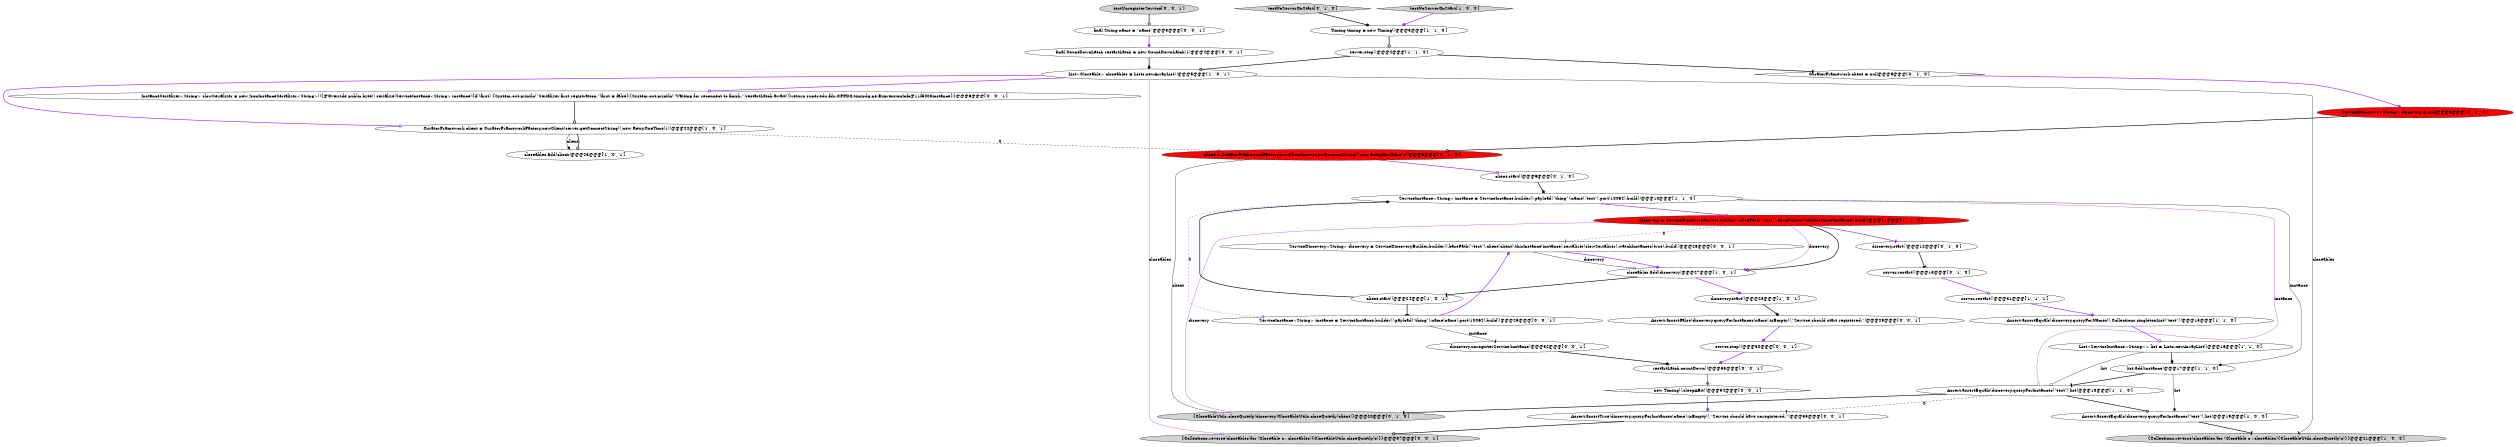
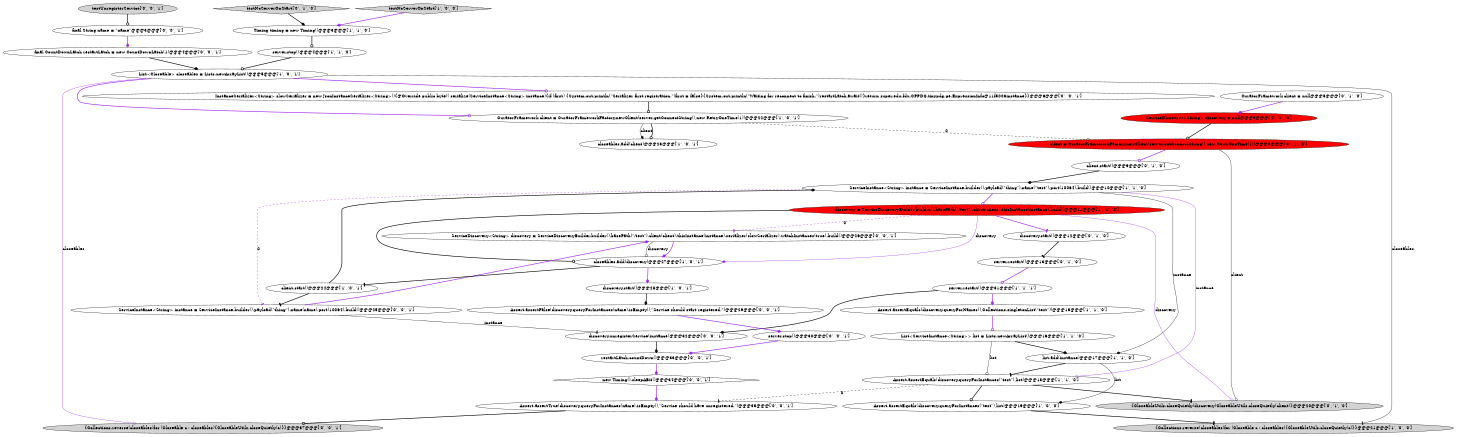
  digraph {
    node [fillcolor=white shape=ellipse style=filled]
    edge [arrowhead=diamond color=black style=bold]
    n1 [label="discovery.unregisterService(instance)@@@32@@@['0', '0', '1']"]
    n2 [label="restartLatch.countDown()@@@33@@@['0', '0', '1']"]
    n3 [label="new Timing().sleepABit()@@@34@@@['0', '0', '1']" shape=diamond]
    n4 [label="ServiceInstance<String> instance = ServiceInstance.builder().payload(\"thing\").name(\"test\").port(10064).build()@@@10@@@['1', '1', '0']"]
    n5 [label="Assert.assertEquals(discovery.queryForInstances(\"test\"),list)@@@18@@@['1', '1', '0']"]
    n6 [label="list.add(instance)@@@17@@@['1', '1', '0']"]
    n7 [fillcolor=red label="discovery = ServiceDiscoveryBuilder.builder().basePath(\"/test\").client(client).thisInstance(instance).build()@@@11@@@['1', '1', '0']"]
    n8 [label="ServiceInstance<String> instance = ServiceInstance.builder().payload(\"thing\").name(name).port(10064).build()@@@25@@@['0', '0', '1']"]
    n9 [label="Assert.assertTrue(discovery.queryForInstances(name).isEmpty(),\"Service should have unregistered.\")@@@35@@@['0', '0', '1']"]
    n10 [fillcolor=lightgray label="{CloseableUtils.closeQuietly(discovery)CloseableUtils.closeQuietly(client)}@@@20@@@['0', '1', '0']"]
    n11 [label="Assert.assertEquals(discovery.queryForInstances(\"test\"),list)@@@19@@@['1', '0', '0']"]
    n12 [label="ServiceDiscovery<String> discovery = ServiceDiscoveryBuilder.builder().basePath(\"/test\").client(client).thisInstance(instance).serializer(slowSerializer).watchInstances(true).build()@@@26@@@['0', '0', '1']"]
    n13 [label="closeables.add(discovery)@@@27@@@['1', '0', '1']"]
    n14 [label="discovery.start()@@@12@@@['0', '1', '0']"]
    n15 [label="client.start()@@@24@@@['1', '0', '1']"]
    n16 [label="discovery.start()@@@28@@@['1', '0', '1']"]
    n17 [fillcolor=lightgray label="{Collections.reverse(closeables)for (Closeable c : closeables){CloseableUtils.closeQuietly(c)}}@@@37@@@['0', '0', '1']"]
    n18 [label="server.stop()@@@30@@@['0', '0', '1']"]
    n19 [label="server.restart()@@@31@@@['1', '1', '1']"]
    n20 [label="Assert.assertEquals(discovery.queryForNames(),Collections.singletonList(\"test\"))@@@15@@@['1', '1', '0']"]
    n21 [fillcolor=lightgray label="testUnregisterService['0', '0', '1']"]
    n22 [label="final String name = \"name\"@@@3@@@['0', '0', '1']"]
    n23 [label="final CountDownLatch restartLatch = new CountDownLatch(1)@@@4@@@['0', '0', '1']"]
    n24 [label="server.restart()@@@13@@@['0', '1', '0']"]
    n25 [label="CuratorFramework client = CuratorFrameworkFactory.newClient(server.getConnectString(),new RetryOneTime(1))@@@22@@@['1', '0', '1']"]
    n26 [fillcolor=red label="client = CuratorFrameworkFactory.newClient(server.getConnectString(),new RetryOneTime(1))@@@8@@@['0', '1', '0']"]
    n27 [label="closeables.add(client)@@@23@@@['1', '0', '1']"]
    n28 [label="client.start()@@@9@@@['0', '1', '0']"]
-   n29 [label="CuratorFramework client = null@@@5@@@['0', '1', '0']" shape=diamond]
+   n29 [label="CuratorFramework client = null@@@5@@@['0', '1', '0']"]
    n30 [fillcolor=red label="ServiceDiscovery<String> discovery = null@@@6@@@['0', '1', '0']"]
    n31 [label="Assert.assertFalse(discovery.queryForInstances(name).isEmpty(),\"Service should start registered.\")@@@29@@@['0', '0', '1']"]
    n32 [fillcolor=lightgray label="{Collections.reverse(closeables)for (Closeable c : closeables){CloseableUtils.closeQuietly(c)}}@@@21@@@['1', '0', '0']"]
    n33 [fillcolor=lightgray label="testNoServerOnStart['1', '0', '0']" shape=diamond]
    n34 [label="Timing timing = new Timing()@@@3@@@['1', '1', '0']"]
    n35 [label="server.stop()@@@4@@@['1', '1', '0']"]
    n36 [label="List<Closeable> closeables = Lists.newArrayList()@@@5@@@['1', '0', '1']"]
    n37 [label="InstanceSerializer<String> slowSerializer = new JsonInstanceSerializer<String>(){@Override public byte(( serialize(ServiceInstance<String> instance){if (first) {System.out.println(\"Serializer first registration.\")first = false}{System.out.println(\"Waiting for reconnect to finish.\")restartLatch.await()}return super.edu.fdu.CPPDG.tinypdg.pe.ExpressionInfo@11f5003instance}}@@@6@@@['0', '0', '1']"]
    n38 [label="List<ServiceInstance<String>> list = Lists.newArrayList()@@@16@@@['1', '1', '0']"]
    n39 [fillcolor=lightgray label="testNoServerOnStart['0', '1', '0']" shape=diamond]
    n1 -> n2
    n2 -> n3 [color=purple]
    n3 -> n9 [color=purple]
    n4 -> n5 [arrowhead=odot color=purple label=instance style=solid]
    n4 -> n6 [label=instance style=solid]
    n4 -> n7 [arrowhead=odot color=purple]
    n4 -> n8 [arrowhead=tee color=purple label=0 style=dashed]
    n5 -> n9 [arrowhead=tee label=0 style=dashed]
    n5 -> n10 [arrowhead=tee]
    n5 -> n11 [arrowhead=odot]
    n6 -> n5 [arrowhead=tee]
    n6 -> n11 [label=list style=solid]
    n7 -> n10 [arrowhead=odot color=purple label=discovery style=solid]
    n7 -> n12 [arrowhead=tee color=purple label=0 style=dashed]
    n7 -> n13 [arrowhead=odot]
    n7 -> n13 [color=purple label=discovery style=solid]
    n7 -> n14 [arrowhead=tee color=purple]
    n8 -> n1 [arrowhead=tee label=instance style=solid]
    n8 -> n12 [color=purple]
    n9 -> n17 [arrowhead=odot]
    n11 -> n32 [arrowhead=tee]
    n12 -> n13 [color=purple]
    n12 -> n13 [arrowhead=odot label=discovery style=solid]
    n13 -> n15 [arrowhead=tee]
    n13 -> n16 [color=purple]
    n14 -> n24 [arrowhead=tee]
    n15 -> n4
    n15 -> n8 [arrowhead=tee]
    n16 -> n31
    n18 -> n2 [color=purple]
+   n19 -> n1
    n19 -> n20 [color=purple]
    n20 -> n38 [arrowhead=odot color=purple]
    n21 -> n22 [arrowhead=odot]
    n22 -> n23 [color=purple]
    n23 -> n36
    n24 -> n19 [arrowhead=odot color=purple]
    n25 -> n26 [arrowhead=odot label=0 style=dashed]
    n25 -> n27 [label=client style=solid]
    n25 -> n27 [arrowhead=odot]
    n26 -> n10 [arrowhead=odot label=client style=solid]
    n26 -> n28 [arrowhead=odot color=purple]
    n28 -> n4
    n29 -> n30 [color=purple]
    n30 -> n26 [arrowhead=odot]
    n31 -> n18 [color=purple]
    n33 -> n34 [color=purple]
    n34 -> n35 [arrowhead=odot]
-   n35 -> n29 [arrowhead=tee]
    n35 -> n36 [arrowhead=odot]
    n36 -> n17 [arrowhead=odot color=purple label=closeables style=solid]
    n36 -> n25 [arrowhead=odot color=purple]
    n36 -> n32 [arrowhead=tee label=closeables style=solid]
    n36 -> n37 [arrowhead=odot color=purple]
    n37 -> n25 [arrowhead=odot]
    n38 -> n5 [arrowhead=odot label=list style=solid]
    n38 -> n6
    n39 -> n34
  }
